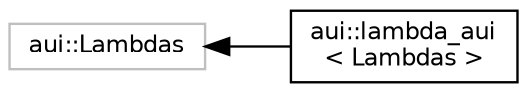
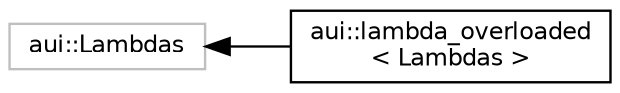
  digraph {
    rankdir=LR
    node [fillcolor=white fontname=Helvetica fontsize=10 shape=record style=filled]
    n1 [color=grey75 height=0.2 label="aui::Lambdas" width=0.4]
-   n2 [color=black height=0.2 label="aui::lambda_aui\l\< Lambdas \>" width=0.4]
+   n2 [color=black height=0.2 label="aui::lambda_overloaded\l\< Lambdas \>" width=0.4]
    n1 -> n2 [color=black dir=back fontname=Helvetica fontsize=10 labelfontname=Helvetica labelfontsize=10 style=solid]
  }
